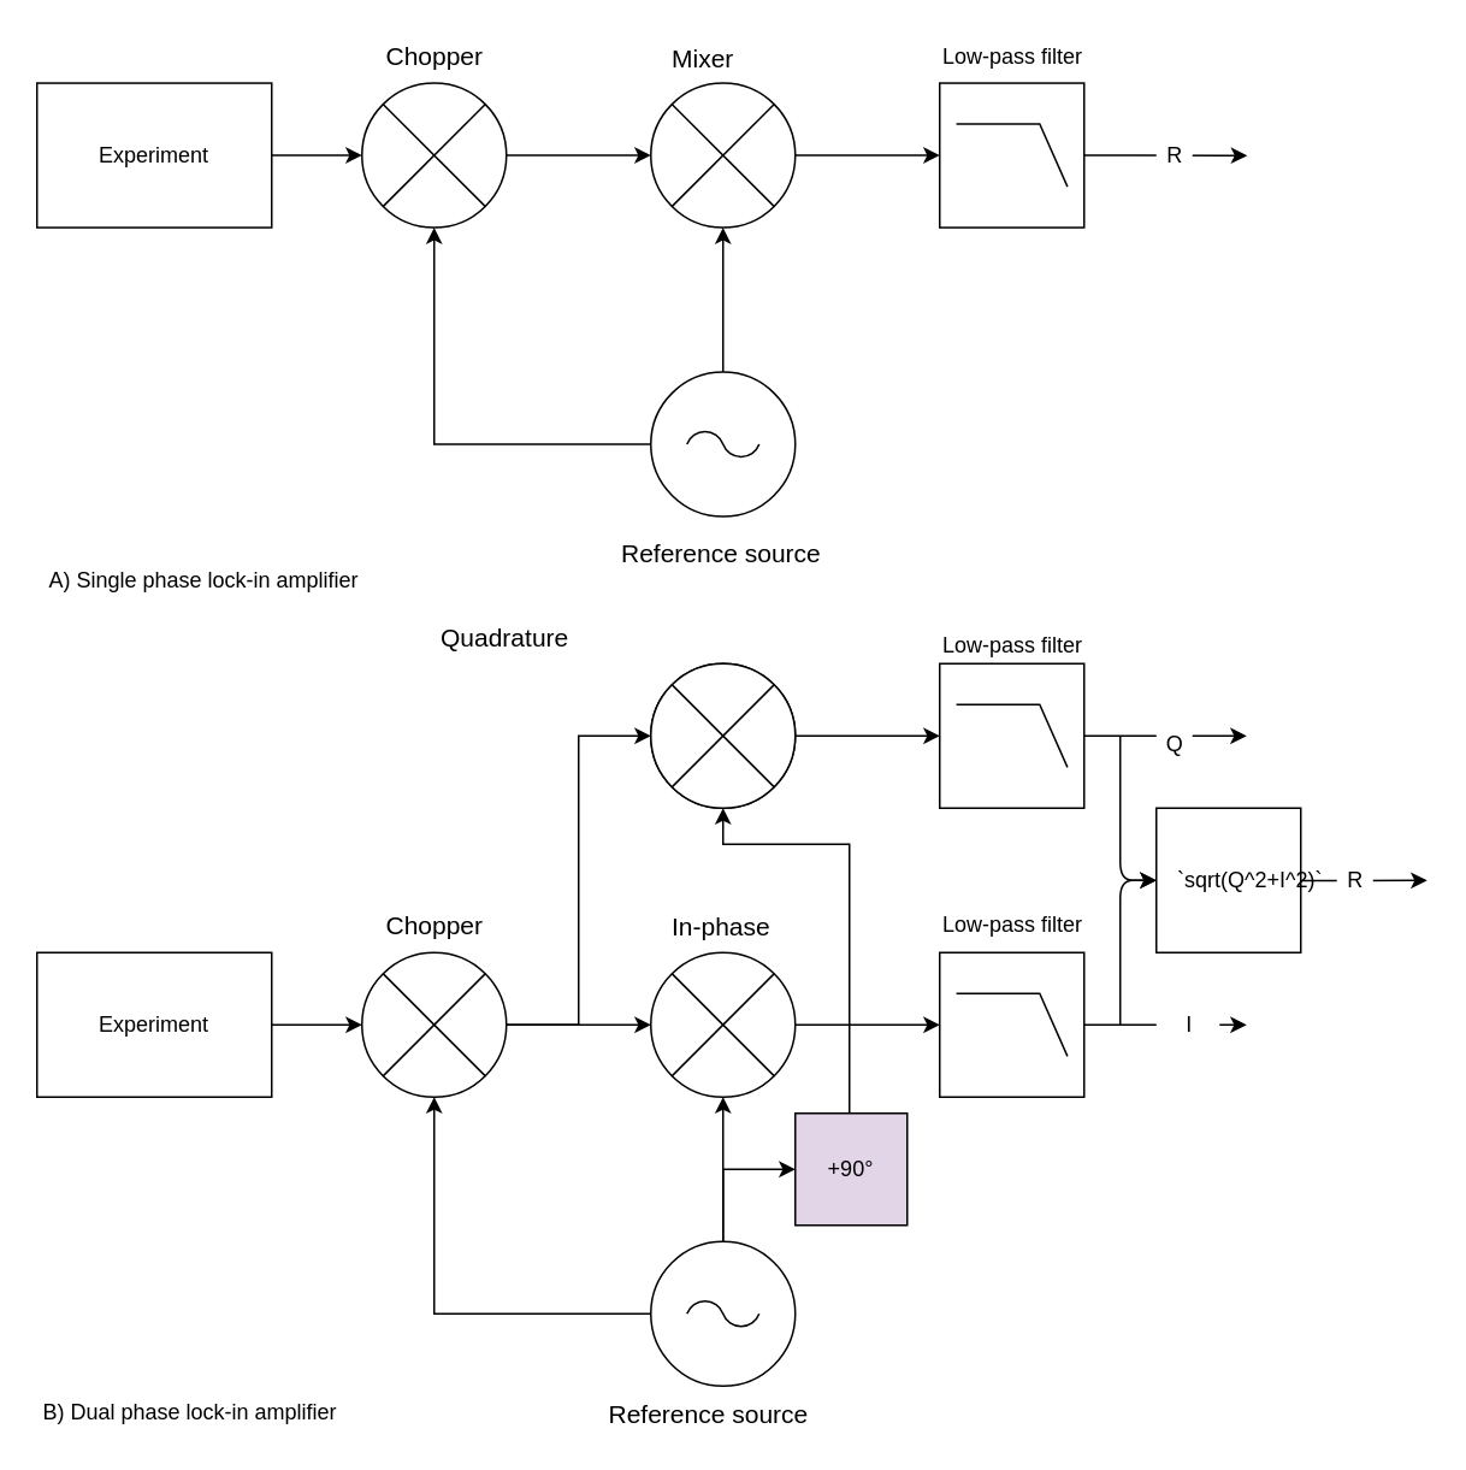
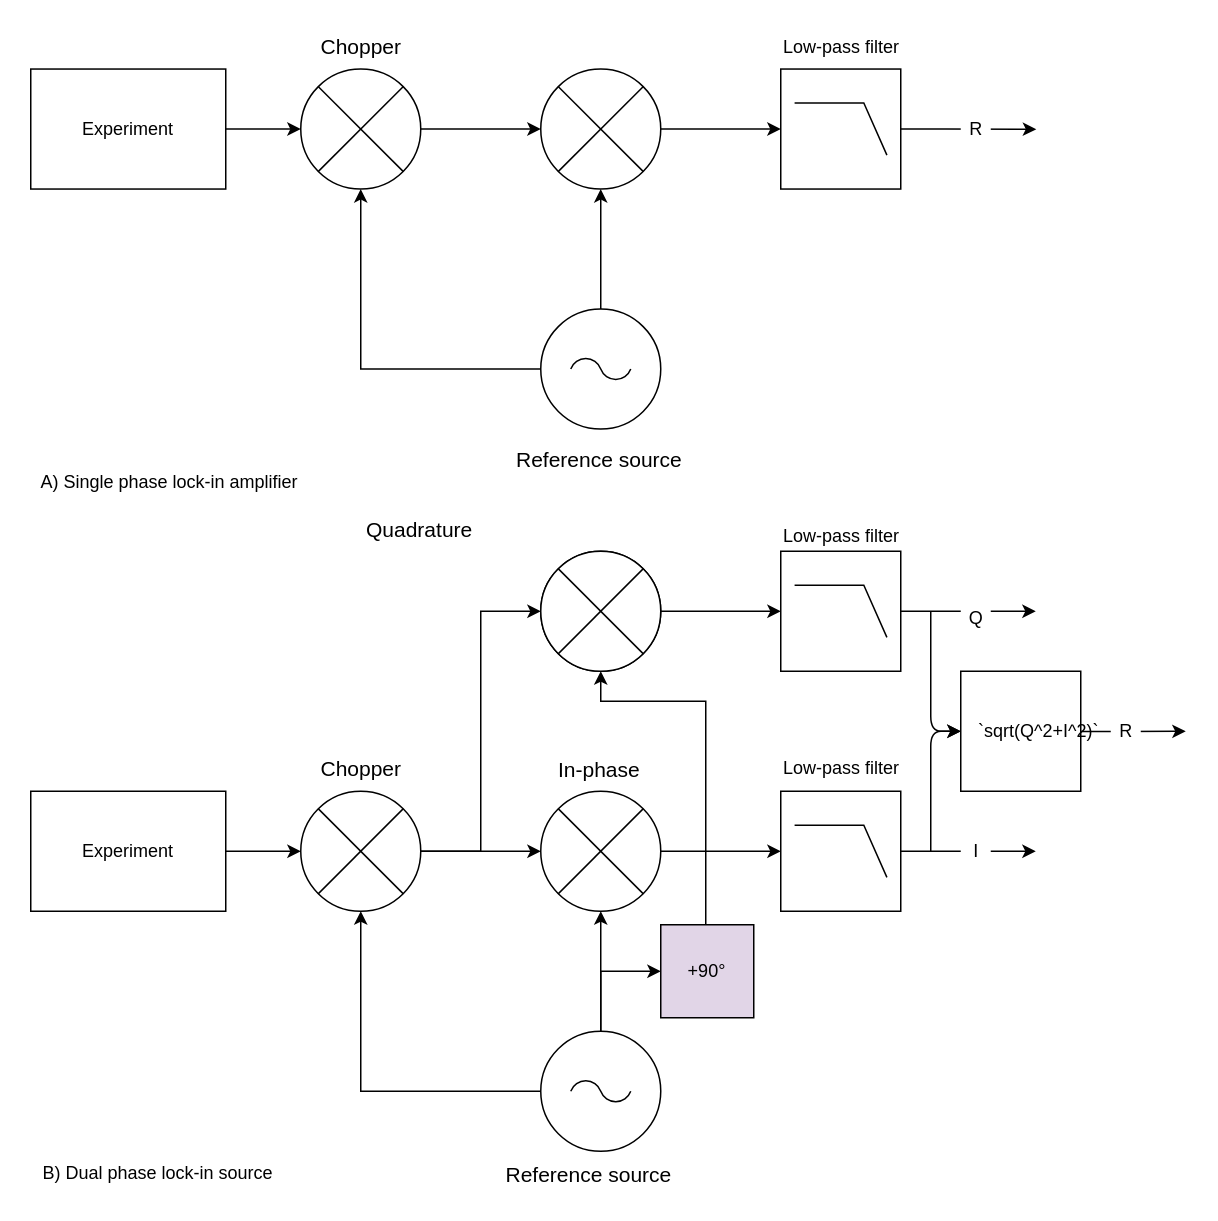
  <mxCell id="0" />
  <mxCell id="1" parent="0" />
  <mxCell id="2" style="edgeStyle=orthogonalEdgeStyle;rounded=0;orthogonalLoop=1;jettySize=auto;html=1;exitX=1;exitY=0.5;exitDx=0;exitDy=0;entryX=0;entryY=0.5;entryDx=0;entryDy=0;entryPerimeter=0;" parent="1" source="3" target="5" edge="1"><mxGeometry relative="1" as="geometry" /></mxCell>
  <mxCell id="3" value="" style="shape=sumEllipse;perimeter=ellipsePerimeter;whiteSpace=wrap;html=1;backgroundOutline=1;" parent="1" vertex="1"><mxGeometry x="360" y="527" width="80" height="80" as="geometry" /></mxCell>
  <mxCell id="4" style="edgeStyle=orthogonalEdgeStyle;rounded=0;orthogonalLoop=1;jettySize=auto;html=1;exitX=1;exitY=0.5;exitDx=0;exitDy=0;exitPerimeter=0;" parent="1" source="5" edge="1"><mxGeometry relative="1" as="geometry"><mxPoint x="690" y="567" as="targetPoint" /><Array as="points"><mxPoint x="630" y="567" /><mxPoint x="630" y="567" /></Array></mxGeometry></mxCell>
  <mxCell id="5" value="" style="verticalLabelPosition=bottom;shadow=0;dashed=0;align=center;fillColor=#ffffff;html=1;verticalAlign=top;strokeWidth=1;shape=mxgraph.electrical.logic_gates.lowpass_filter;" parent="1" vertex="1"><mxGeometry x="520" y="527" width="80" height="80" as="geometry" /></mxCell>
  <mxCell id="6" style="edgeStyle=orthogonalEdgeStyle;rounded=0;orthogonalLoop=1;jettySize=auto;html=1;exitX=1;exitY=0.5;exitDx=0;exitDy=0;entryX=0;entryY=0.5;entryDx=0;entryDy=0;" parent="1" source="8" target="3" edge="1"><mxGeometry relative="1" as="geometry" /></mxCell>
  <mxCell id="7" style="edgeStyle=orthogonalEdgeStyle;rounded=0;orthogonalLoop=1;jettySize=auto;html=1;exitX=1;exitY=0.5;exitDx=0;exitDy=0;entryX=0;entryY=0.5;entryDx=0;entryDy=0;" parent="1" source="8" target="19" edge="1"><mxGeometry relative="1" as="geometry"><mxPoint x="320" y="397" as="targetPoint" /><Array as="points"><mxPoint x="320" y="567" /><mxPoint x="320" y="407" /></Array></mxGeometry></mxCell>
  <mxCell id="8" value="" style="shape=sumEllipse;perimeter=ellipsePerimeter;whiteSpace=wrap;html=1;backgroundOutline=1;" parent="1" vertex="1"><mxGeometry x="200" y="527" width="80" height="80" as="geometry" /></mxCell>
  <mxCell id="9" style="edgeStyle=orthogonalEdgeStyle;rounded=0;orthogonalLoop=1;jettySize=auto;html=1;exitX=1;exitY=0.5;exitDx=0;exitDy=0;entryX=0;entryY=0.5;entryDx=0;entryDy=0;" parent="1" source="10" target="8" edge="1"><mxGeometry relative="1" as="geometry" /></mxCell>
  <mxCell id="10" value="Experiment" style="rounded=0;whiteSpace=wrap;html=1;" parent="1" vertex="1"><mxGeometry x="20" y="527" width="130" height="80" as="geometry" /></mxCell>
  <mxCell id="11" value="&lt;font style=&quot;font-size: 14px&quot;&gt;Chopper&lt;/font&gt;" style="text;html=1;resizable=0;autosize=1;align=center;verticalAlign=middle;points=[];fillColor=none;strokeColor=none;rounded=0;" parent="1" vertex="1"><mxGeometry x="205" y="502" width="70" height="20" as="geometry" /></mxCell>
  <mxCell id="12" style="edgeStyle=orthogonalEdgeStyle;rounded=0;orthogonalLoop=1;jettySize=auto;html=1;exitX=0;exitY=0.5;exitDx=0;exitDy=0;exitPerimeter=0;entryX=0.5;entryY=1;entryDx=0;entryDy=0;" parent="1" source="15" target="8" edge="1"><mxGeometry relative="1" as="geometry" /></mxCell>
  <mxCell id="13" style="edgeStyle=orthogonalEdgeStyle;rounded=0;orthogonalLoop=1;jettySize=auto;html=1;exitX=0.5;exitY=0;exitDx=0;exitDy=0;exitPerimeter=0;entryX=0.5;entryY=1;entryDx=0;entryDy=0;" parent="1" source="15" target="3" edge="1"><mxGeometry relative="1" as="geometry"><Array as="points"><mxPoint x="400" y="637" /><mxPoint x="400" y="637" /></Array></mxGeometry></mxCell>
  <mxCell id="14" style="edgeStyle=orthogonalEdgeStyle;rounded=0;orthogonalLoop=1;jettySize=auto;html=1;exitX=0.5;exitY=0;exitDx=0;exitDy=0;exitPerimeter=0;entryX=0;entryY=0.5;entryDx=0;entryDy=0;" parent="1" source="15" target="34" edge="1"><mxGeometry relative="1" as="geometry" /></mxCell>
  <mxCell id="15" value="" style="pointerEvents=1;verticalLabelPosition=bottom;shadow=0;dashed=0;align=center;fillColor=#ffffff;html=1;verticalAlign=top;strokeWidth=1;shape=mxgraph.electrical.signal_sources.ac_source;" parent="1" vertex="1"><mxGeometry x="360" y="687" width="80" height="80" as="geometry" /></mxCell>
  <mxCell id="16" value="&lt;div style=&quot;text-align: right&quot;&gt;&lt;span&gt;&lt;font style=&quot;font-size: 14px&quot;&gt;In-phase&lt;/font&gt;&lt;/span&gt;&lt;/div&gt;" style="text;html=1;resizable=0;points=[];autosize=1;align=left;verticalAlign=top;spacingTop=-4;" parent="1" vertex="1"><mxGeometry x="370" y="502" width="70" height="20" as="geometry" /></mxCell>
  <mxCell id="17" value="Low-pass filter" style="text;html=1;resizable=0;points=[];autosize=1;align=left;verticalAlign=top;spacingTop=-4;" parent="1" vertex="1"><mxGeometry x="520" y="502" width="90" height="20" as="geometry" /></mxCell>
- <mxCell id="18" value="I" style="text;html=1;resizable=0;autosize=1;align=center;verticalAlign=middle;points=[];fillColor=#FFFFFF;strokeColor=none;rounded=0;" parent="1" vertex="1"><mxGeometry x="640" y="557" width="35" height="20" as="geometry" /></mxCell>
+ <mxCell id="18" value="I" style="text;html=1;resizable=0;autosize=1;align=center;verticalAlign=middle;points=[];fillColor=#FFFFFF;strokeColor=none;rounded=0;" parent="1" vertex="1"><mxGeometry x="640" y="557" width="20" height="20" as="geometry" /></mxCell>
  <mxCell id="19" value="" style="shape=sumEllipse;perimeter=ellipsePerimeter;whiteSpace=wrap;html=1;backgroundOutline=1;" parent="1" vertex="1"><mxGeometry x="360" y="367" width="80" height="80" as="geometry" /></mxCell>
  <mxCell id="20" style="edgeStyle=orthogonalEdgeStyle;rounded=0;orthogonalLoop=1;jettySize=auto;html=1;exitX=1;exitY=0.5;exitDx=0;exitDy=0;entryX=0;entryY=0.5;entryDx=0;entryDy=0;entryPerimeter=0;" parent="1" source="21" target="23" edge="1"><mxGeometry relative="1" as="geometry" /></mxCell>
  <mxCell id="21" value="" style="shape=sumEllipse;perimeter=ellipsePerimeter;whiteSpace=wrap;html=1;backgroundOutline=1;" parent="1" vertex="1"><mxGeometry x="360" y="367" width="80" height="80" as="geometry" /></mxCell>
  <mxCell id="22" value="&lt;div style=&quot;text-align: right&quot;&gt;&lt;span&gt;&lt;font style=&quot;font-size: 14px&quot;&gt;Quadrature&lt;/font&gt;&lt;/span&gt;&lt;/div&gt;" style="text;html=1;resizable=0;points=[];autosize=1;align=left;verticalAlign=top;spacingTop=-4;" parent="1" vertex="1"><mxGeometry x="242" y="342" width="90" height="20" as="geometry" /></mxCell>
  <mxCell id="23" value="" style="verticalLabelPosition=bottom;shadow=0;dashed=0;align=center;fillColor=#ffffff;html=1;verticalAlign=top;strokeWidth=1;shape=mxgraph.electrical.logic_gates.lowpass_filter;" parent="1" vertex="1"><mxGeometry x="520" y="367" width="80" height="80" as="geometry" /></mxCell>
  <mxCell id="24" value="Low-pass filter" style="text;html=1;resizable=0;points=[];autosize=1;align=left;verticalAlign=top;spacingTop=-4;" parent="1" vertex="1"><mxGeometry x="520" y="347" width="90" height="20" as="geometry" /></mxCell>
  <mxCell id="25" style="edgeStyle=orthogonalEdgeStyle;rounded=0;orthogonalLoop=1;jettySize=auto;html=1;exitX=1;exitY=0.5;exitDx=0;exitDy=0;exitPerimeter=0;" parent="1" edge="1"><mxGeometry relative="1" as="geometry"><mxPoint x="690" y="407" as="targetPoint" /><mxPoint x="600" y="407" as="sourcePoint" /></mxGeometry></mxCell>
  <mxCell id="26" value="Q" style="text;html=1;resizable=0;autosize=1;align=center;verticalAlign=middle;points=[];fillColor=#FFFFFF;strokeColor=none;rounded=0;" parent="1" vertex="1"><mxGeometry x="640" y="397" width="20" height="30" as="geometry" /></mxCell>
  <mxCell id="27" value="" style="rounded=0;whiteSpace=wrap;html=1;fillColor=#FFFFFF;" parent="1" vertex="1"><mxGeometry x="640" y="447" width="80" height="80" as="geometry" /></mxCell>
  <mxCell id="28" value="&lt;span&gt;&lt;font style=&quot;font-size: 12px&quot;&gt;`sqrt(Q^2+I^2)`&lt;/font&gt;&lt;/span&gt;" style="text;html=1;resizable=0;points=[];autosize=1;align=left;verticalAlign=top;spacingTop=-4;" parent="1" vertex="1"><mxGeometry x="650" y="477" width="100" height="20" as="geometry" /></mxCell>
  <mxCell id="29" value="" style="endArrow=classic;html=1;entryX=0;entryY=0.5;entryDx=0;entryDy=0;" parent="1" target="27" edge="1"><mxGeometry width="50" height="50" relative="1" as="geometry"><mxPoint x="620" y="407" as="sourcePoint" /><mxPoint x="70" y="817" as="targetPoint" /><Array as="points"><mxPoint x="620" y="487" /></Array></mxGeometry></mxCell>
  <mxCell id="30" value="" style="endArrow=classic;html=1;entryX=0;entryY=0.5;entryDx=0;entryDy=0;" parent="1" target="27" edge="1"><mxGeometry width="50" height="50" relative="1" as="geometry"><mxPoint x="620" y="567" as="sourcePoint" /><mxPoint x="640" y="497" as="targetPoint" /><Array as="points"><mxPoint x="620" y="487" /></Array></mxGeometry></mxCell>
  <mxCell id="31" style="edgeStyle=orthogonalEdgeStyle;rounded=0;orthogonalLoop=1;jettySize=auto;html=1;exitX=1;exitY=0.5;exitDx=0;exitDy=0;exitPerimeter=0;" parent="1" edge="1"><mxGeometry relative="1" as="geometry"><mxPoint x="790" y="487" as="targetPoint" /><mxPoint x="720.167" y="487.167" as="sourcePoint" /><Array as="points"><mxPoint x="750.5" y="487" /><mxPoint x="750.5" y="487" /></Array></mxGeometry></mxCell>
  <mxCell id="32" value="R" style="text;html=1;resizable=0;autosize=1;align=center;verticalAlign=middle;points=[];fillColor=#FFFFFF;strokeColor=none;rounded=0;" parent="1" vertex="1"><mxGeometry x="740" y="477" width="20" height="20" as="geometry" /></mxCell>
  <mxCell id="33" style="edgeStyle=orthogonalEdgeStyle;rounded=0;orthogonalLoop=1;jettySize=auto;html=1;exitX=0.5;exitY=0;exitDx=0;exitDy=0;entryX=0.5;entryY=1;entryDx=0;entryDy=0;" parent="1" source="34" target="21" edge="1"><mxGeometry relative="1" as="geometry"><Array as="points"><mxPoint x="470" y="616" /><mxPoint x="470" y="467" /><mxPoint x="400" y="467" /></Array></mxGeometry></mxCell>
  <mxCell id="34" value="+90&lt;span&gt;°&lt;/span&gt;" style="whiteSpace=wrap;html=1;aspect=fixed;fillColor=#e1d5e7;" parent="1" vertex="1"><mxGeometry x="440" y="616" width="62" height="62" as="geometry" /></mxCell>
  <mxCell id="35" style="edgeStyle=orthogonalEdgeStyle;rounded=0;orthogonalLoop=1;jettySize=auto;html=1;exitX=1;exitY=0.5;exitDx=0;exitDy=0;entryX=0;entryY=0.5;entryDx=0;entryDy=0;entryPerimeter=0;" edge="1" parent="1" source="36" target="38"><mxGeometry relative="1" as="geometry" /></mxCell>
  <mxCell id="36" value="" style="shape=sumEllipse;perimeter=ellipsePerimeter;whiteSpace=wrap;html=1;backgroundOutline=1;" vertex="1" parent="1"><mxGeometry x="360" y="45.529" width="80" height="80" as="geometry" /></mxCell>
  <mxCell id="37" style="edgeStyle=orthogonalEdgeStyle;rounded=0;orthogonalLoop=1;jettySize=auto;html=1;exitX=1;exitY=0.5;exitDx=0;exitDy=0;exitPerimeter=0;" edge="1" parent="1" source="38"><mxGeometry relative="1" as="geometry"><mxPoint x="690.353" y="85.647" as="targetPoint" /><Array as="points"><mxPoint x="630" y="85.529" /><mxPoint x="630" y="85.529" /></Array></mxGeometry></mxCell>
  <mxCell id="38" value="" style="verticalLabelPosition=bottom;shadow=0;dashed=0;align=center;fillColor=#ffffff;html=1;verticalAlign=top;strokeWidth=1;shape=mxgraph.electrical.logic_gates.lowpass_filter;" vertex="1" parent="1"><mxGeometry x="520" y="45.529" width="80" height="80" as="geometry" /></mxCell>
  <mxCell id="39" style="edgeStyle=orthogonalEdgeStyle;rounded=0;orthogonalLoop=1;jettySize=auto;html=1;exitX=1;exitY=0.5;exitDx=0;exitDy=0;entryX=0;entryY=0.5;entryDx=0;entryDy=0;" edge="1" parent="1" source="40" target="36"><mxGeometry relative="1" as="geometry" /></mxCell>
  <mxCell id="40" value="" style="shape=sumEllipse;perimeter=ellipsePerimeter;whiteSpace=wrap;html=1;backgroundOutline=1;" vertex="1" parent="1"><mxGeometry x="200" y="45.529" width="80" height="80" as="geometry" /></mxCell>
  <mxCell id="41" style="edgeStyle=orthogonalEdgeStyle;rounded=0;orthogonalLoop=1;jettySize=auto;html=1;exitX=1;exitY=0.5;exitDx=0;exitDy=0;entryX=0;entryY=0.5;entryDx=0;entryDy=0;" edge="1" parent="1" source="42" target="40"><mxGeometry relative="1" as="geometry" /></mxCell>
  <mxCell id="42" value="Experiment" style="rounded=0;whiteSpace=wrap;html=1;" vertex="1" parent="1"><mxGeometry x="20" y="45.529" width="130" height="80" as="geometry" /></mxCell>
  <mxCell id="43" value="&lt;font style=&quot;font-size: 14px&quot;&gt;Chopper&lt;/font&gt;" style="text;html=1;resizable=0;autosize=1;align=center;verticalAlign=middle;points=[];fillColor=none;strokeColor=none;rounded=0;" vertex="1" parent="1"><mxGeometry x="205" y="20.529" width="70" height="20" as="geometry" /></mxCell>
  <mxCell id="44" style="edgeStyle=orthogonalEdgeStyle;rounded=0;orthogonalLoop=1;jettySize=auto;html=1;exitX=0;exitY=0.5;exitDx=0;exitDy=0;exitPerimeter=0;entryX=0.5;entryY=1;entryDx=0;entryDy=0;" edge="1" parent="1" source="46" target="40"><mxGeometry relative="1" as="geometry" /></mxCell>
  <mxCell id="45" style="edgeStyle=orthogonalEdgeStyle;rounded=0;orthogonalLoop=1;jettySize=auto;html=1;exitX=0.5;exitY=0;exitDx=0;exitDy=0;exitPerimeter=0;entryX=0.5;entryY=1;entryDx=0;entryDy=0;" edge="1" parent="1" source="46" target="36"><mxGeometry relative="1" as="geometry"><Array as="points"><mxPoint x="400" y="155.529" /><mxPoint x="400" y="155.529" /></Array></mxGeometry></mxCell>
  <mxCell id="46" value="" style="pointerEvents=1;verticalLabelPosition=bottom;shadow=0;dashed=0;align=center;fillColor=#ffffff;html=1;verticalAlign=top;strokeWidth=1;shape=mxgraph.electrical.signal_sources.ac_source;" vertex="1" parent="1"><mxGeometry x="360" y="205.529" width="80" height="80" as="geometry" /></mxCell>
- <mxCell id="47" value="&lt;div style=&quot;text-align: right&quot;&gt;&lt;span&gt;&lt;font style=&quot;font-size: 14px&quot;&gt;Mixer&lt;/font&gt;&lt;/span&gt;&lt;/div&gt;" style="text;html=1;resizable=0;points=[];autosize=1;align=left;verticalAlign=top;spacingTop=-4;" vertex="1" parent="1"><mxGeometry x="370" y="20.529" width="50" height="20" as="geometry" /></mxCell>
  <mxCell id="48" value="Low-pass filter" style="text;html=1;resizable=0;points=[];autosize=1;align=left;verticalAlign=top;spacingTop=-4;" vertex="1" parent="1"><mxGeometry x="520" y="20.529" width="90" height="20" as="geometry" /></mxCell>
  <mxCell id="49" value="R" style="text;html=1;resizable=0;autosize=1;align=center;verticalAlign=middle;points=[];fillColor=#FFFFFF;strokeColor=none;rounded=0;" vertex="1" parent="1"><mxGeometry x="640" y="75.529" width="20" height="20" as="geometry" /></mxCell>
  <mxCell id="50" value="&lt;font style=&quot;font-size: 14px&quot;&gt;Reference source&lt;/font&gt;" style="text;html=1;resizable=0;points=[];autosize=1;align=left;verticalAlign=top;spacingTop=-4;" vertex="1" parent="1"><mxGeometry x="342" y="294.529" width="130" height="20" as="geometry" /></mxCell>
  <mxCell id="51" value="&lt;font style=&quot;font-size: 14px&quot;&gt;Reference source&lt;/font&gt;" style="text;html=1;resizable=0;points=[];autosize=1;align=left;verticalAlign=top;spacingTop=-4;" vertex="1" parent="1"><mxGeometry x="335" y="772" width="130" height="20" as="geometry" /></mxCell>
- <mxCell id="52" value="B) Dual phase lock-in amplifier" style="text;html=1;strokeColor=none;fillColor=none;align=center;verticalAlign=middle;whiteSpace=wrap;rounded=0;" vertex="1" parent="1"><mxGeometry x="20" y="772" width="170" height="20" as="geometry" /></mxCell>
+ <mxCell id="52" value="B) Dual phase lock-in source" style="text;html=1;strokeColor=none;fillColor=none;align=center;verticalAlign=middle;whiteSpace=wrap;rounded=0;" vertex="1" parent="1"><mxGeometry x="20" y="772" width="170" height="20" as="geometry" /></mxCell>
  <mxCell id="53" value="A) Single phase lock-in amplifier" style="text;html=1;resizable=0;points=[];autosize=1;align=left;verticalAlign=top;spacingTop=-4;" vertex="1" parent="1"><mxGeometry x="25" y="310.5" width="190" height="20" as="geometry" /></mxCell>
